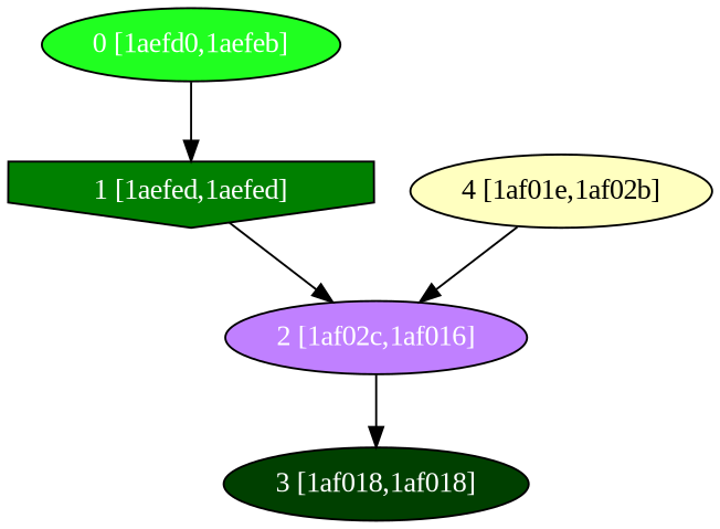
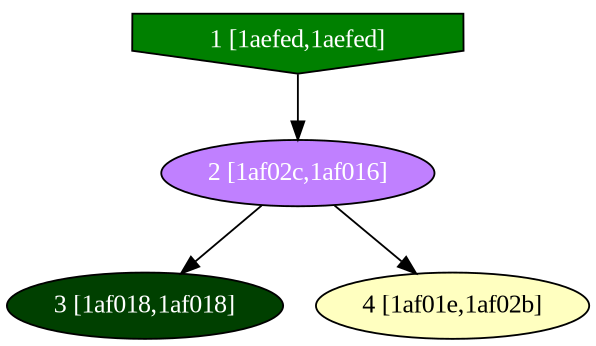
  digraph {
    fontname="Liberation Serif"
    node [fontcolor="#ffffff" fontname="Liberation Serif" shape=oval style=filled]
    edge [fontname="Liberation Serif"]
-   n1 [fillcolor="#20FF20" label="0 [1aefd0,1aefeb]"]
    n2 [fillcolor="#008000" label="1 [1aefed,1aefed]" shape=invhouse]
    n3 [fillcolor="#C080FF" label="2 [1af02c,1af016]"]
    n4 [fillcolor="#004000" label="3 [1af018,1af018]" shape=ellipse]
    n5 [fillcolor="#FFFFC0" fontcolor="#000000" label="4 [1af01e,1af02b]"]
-   n1 -> n2
    n2 -> n3
    n3 -> n4
-   n5 -> n3
+   n3 -> n5
  }
